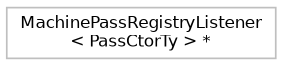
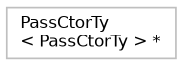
  digraph {
    rankdir=LR
-   n1 [color=grey75 fontname=Helvetica fontsize=10 height=0.2 label="MachinePassRegistryListener\l\< PassCtorTy \> *" shape=record width=0.4]
+   n1 [color=grey75 fontname=Helvetica fontsize=10 height=0.2 label="PassCtorTy\l\< PassCtorTy \> *" shape=record width=0.4]
  }
